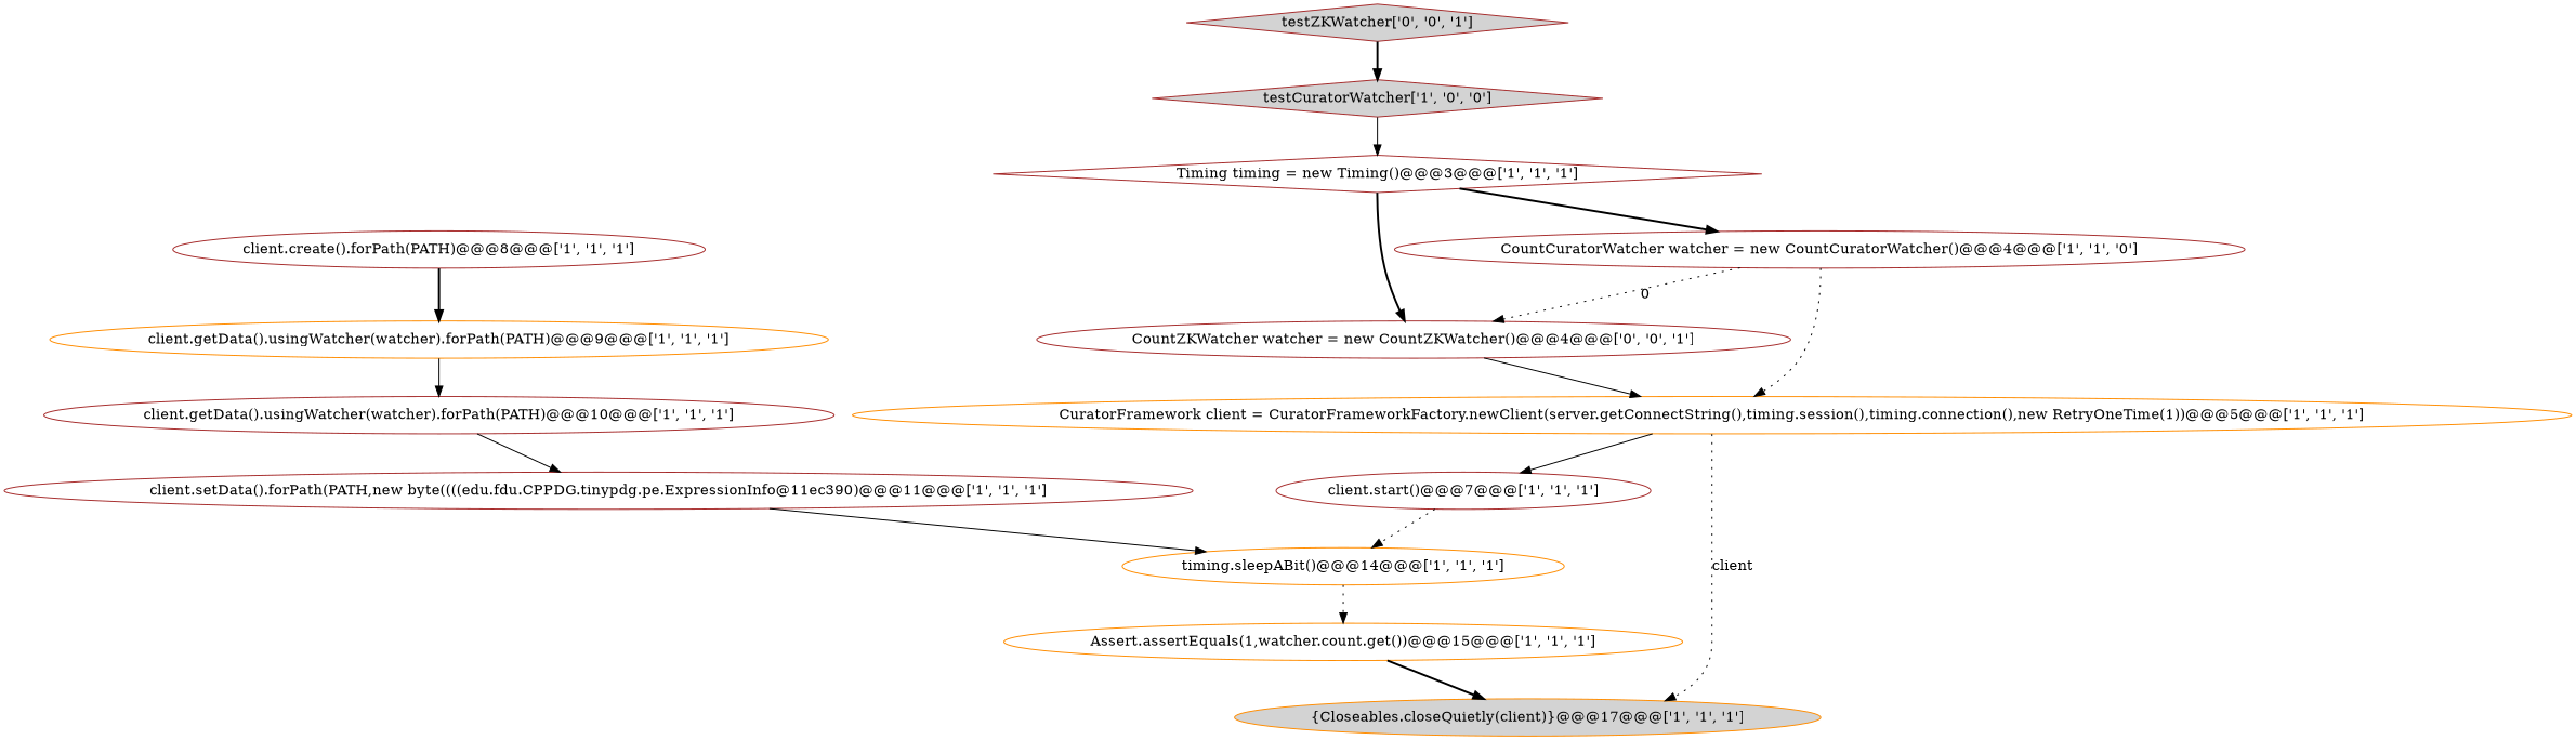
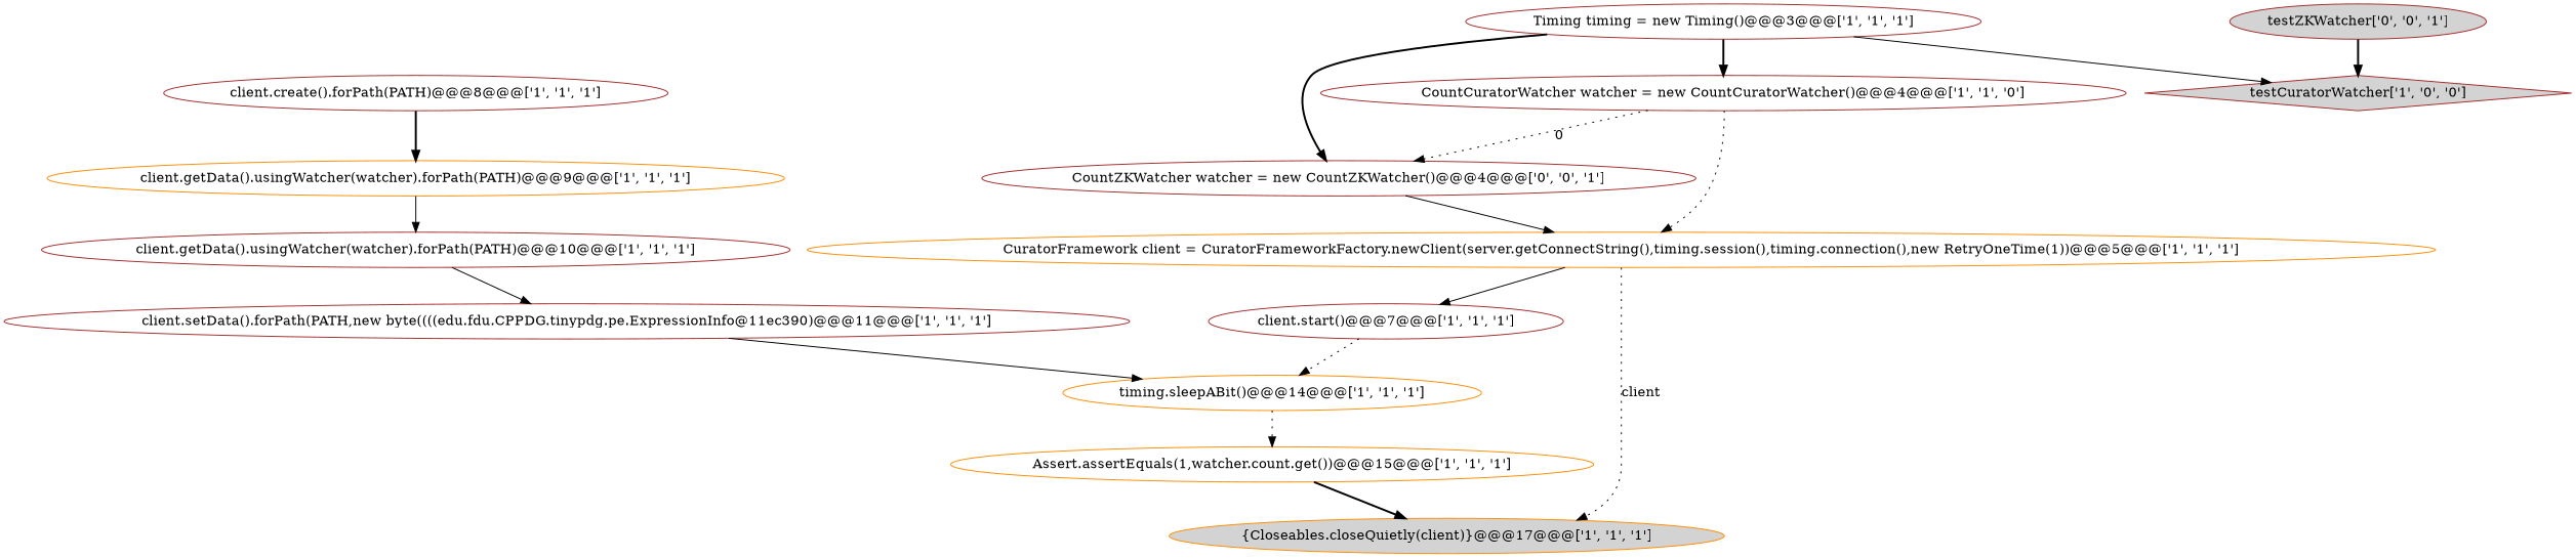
  digraph {
    node [color=brown fillcolor=white shape=ellipse style=filled]
    edge [style=solid]
    n1 [label="CountZKWatcher watcher = new CountZKWatcher()@@@4@@@['0', '0', '1']"]
    n2 [color=darkorange label="CuratorFramework client = CuratorFrameworkFactory.newClient(server.getConnectString(),timing.session(),timing.connection(),new RetryOneTime(1))@@@5@@@['1', '1', '1']"]
    n3 [label="client.start()@@@7@@@['1', '1', '1']"]
    n4 [color=darkorange fillcolor=lightgray label="{Closeables.closeQuietly(client)}@@@17@@@['1', '1', '1']"]
    n5 [label="client.getData().usingWatcher(watcher).forPath(PATH)@@@10@@@['1', '1', '1']"]
    n6 [label="client.setData().forPath(PATH,new byte((((edu.fdu.CPPDG.tinypdg.pe.ExpressionInfo@11ec390)@@@11@@@['1', '1', '1']"]
    n7 [color=darkorange label="timing.sleepABit()@@@14@@@['1', '1', '1']"]
-   n8 [label="Timing timing = new Timing()@@@3@@@['1', '1', '1']" shape=diamond]
+   n8 [label="Timing timing = new Timing()@@@3@@@['1', '1', '1']"]
    n9 [label="CountCuratorWatcher watcher = new CountCuratorWatcher()@@@4@@@['1', '1', '0']"]
    n10 [fillcolor=lightgray label="testCuratorWatcher['1', '0', '0']" shape=diamond]
    n11 [color=darkorange label="Assert.assertEquals(1,watcher.count.get())@@@15@@@['1', '1', '1']"]
    n12 [label="client.create().forPath(PATH)@@@8@@@['1', '1', '1']"]
    n13 [color=darkorange label="client.getData().usingWatcher(watcher).forPath(PATH)@@@9@@@['1', '1', '1']"]
-   n14 [fillcolor=lightgray label="testZKWatcher['0', '0', '1']" shape=diamond]
+   n14 [fillcolor=lightgray label="testZKWatcher['0', '0', '1']"]
    n1 -> n2
    n2 -> n3
    n2 -> n4 [label=client style=dotted]
    n3 -> n7 [style=dotted]
    n5 -> n6
    n6 -> n7
    n7 -> n11 [style=dotted]
    n8 -> n1 [style=bold]
    n8 -> n9 [style=bold]
    n9 -> n1 [label=0 style=dotted]
    n9 -> n2 [style=dotted]
-   n10 -> n8
+   n8 -> n10
    n11 -> n4 [style=bold]
    n12 -> n13 [style=bold]
    n13 -> n5
    n14 -> n10 [style=bold]
  }
